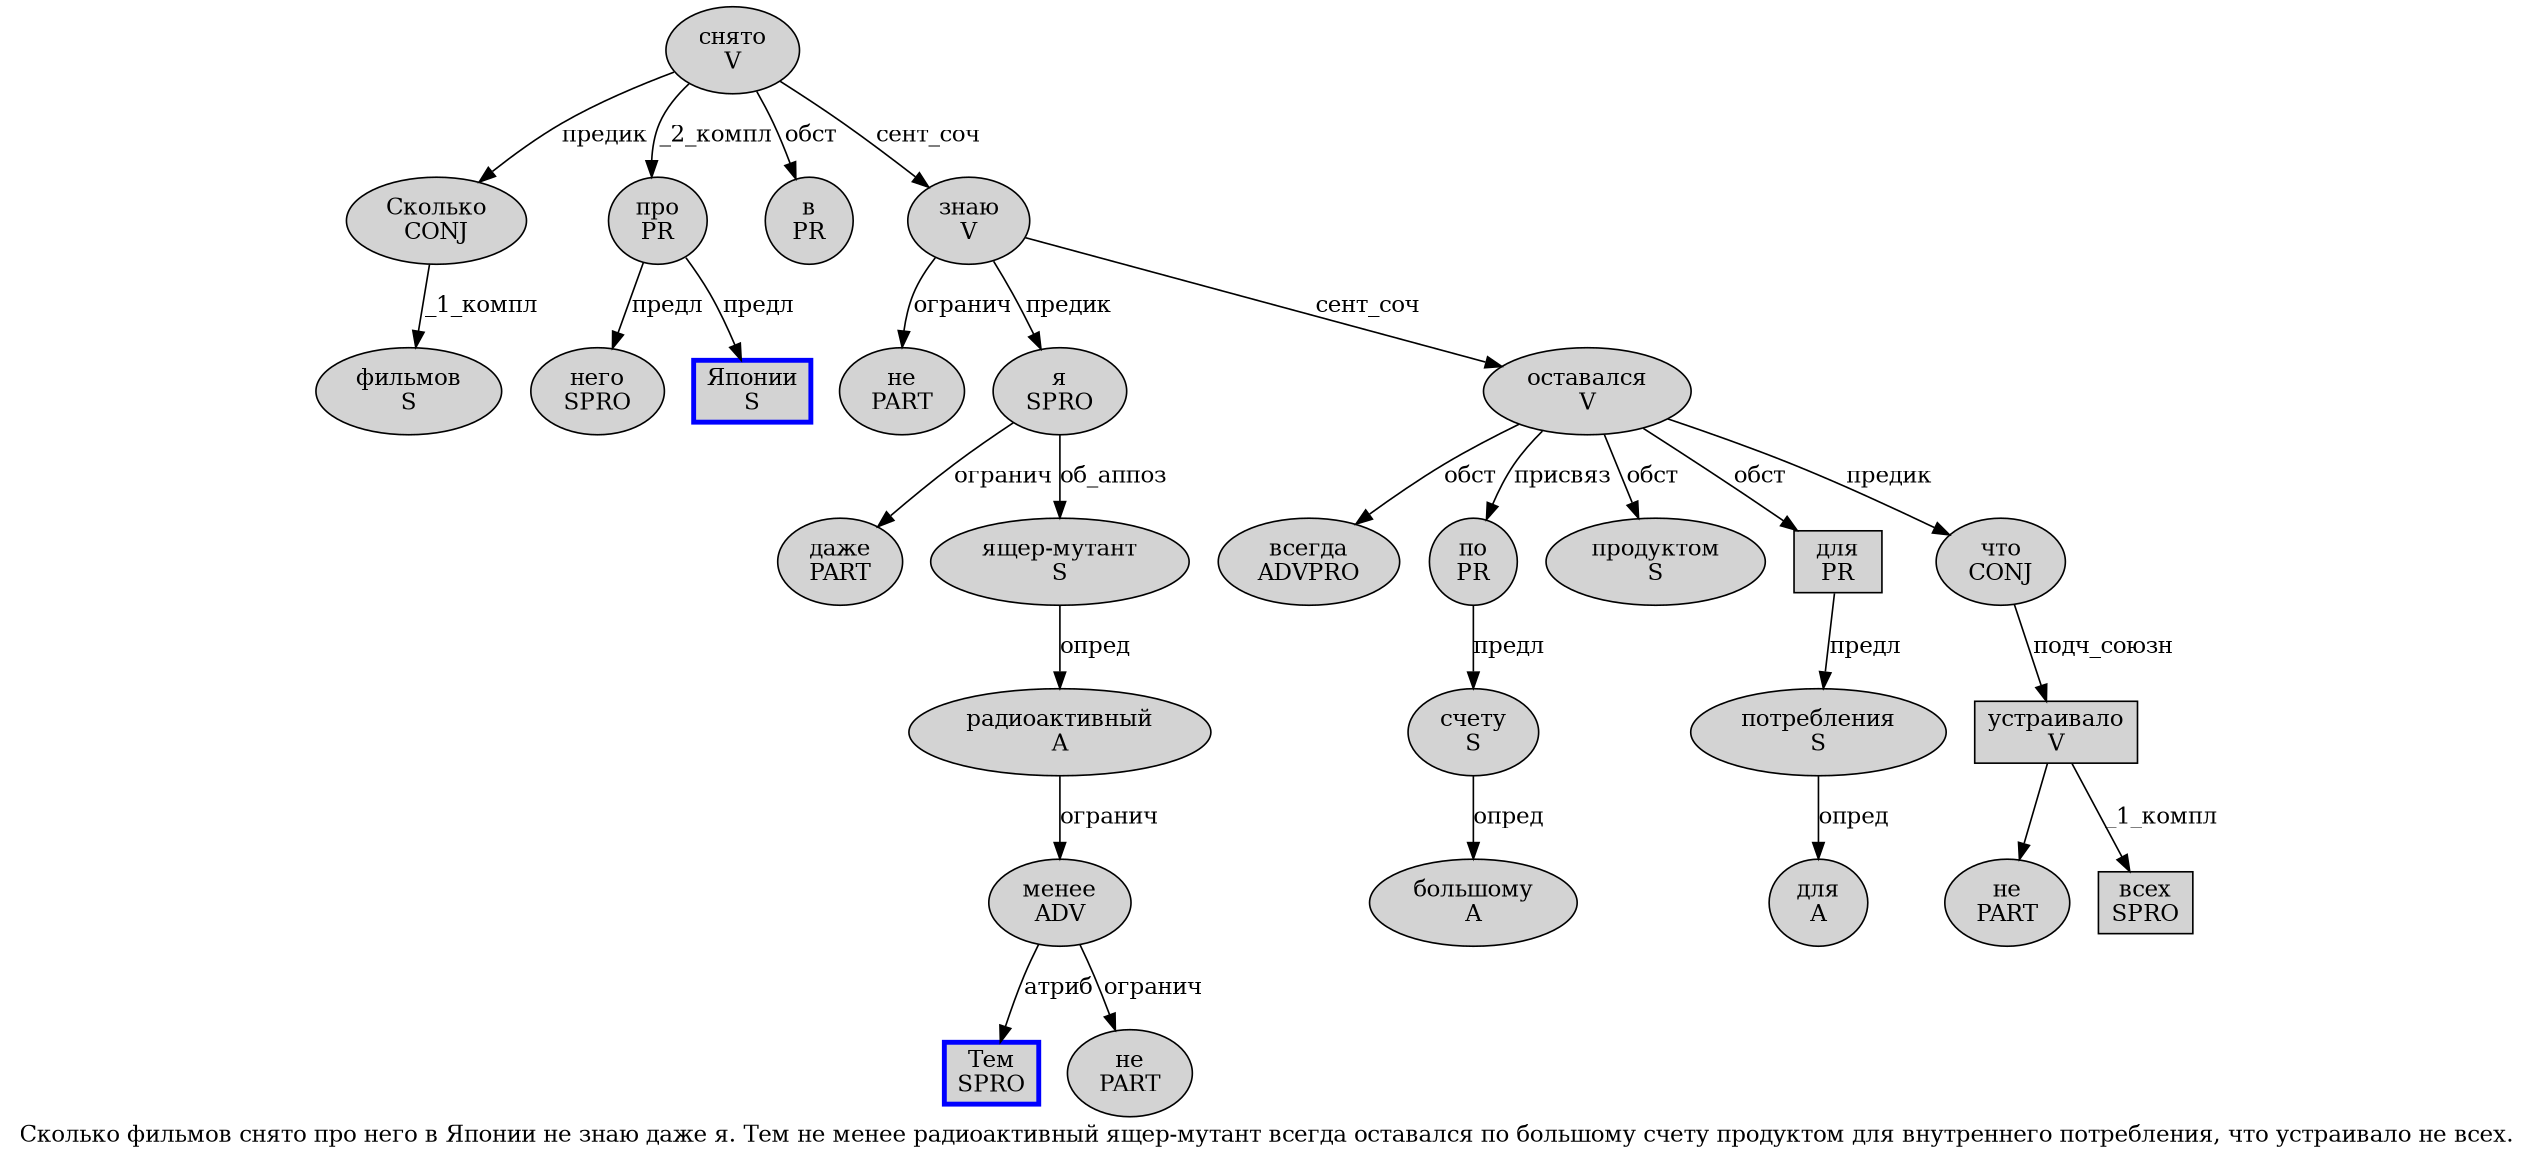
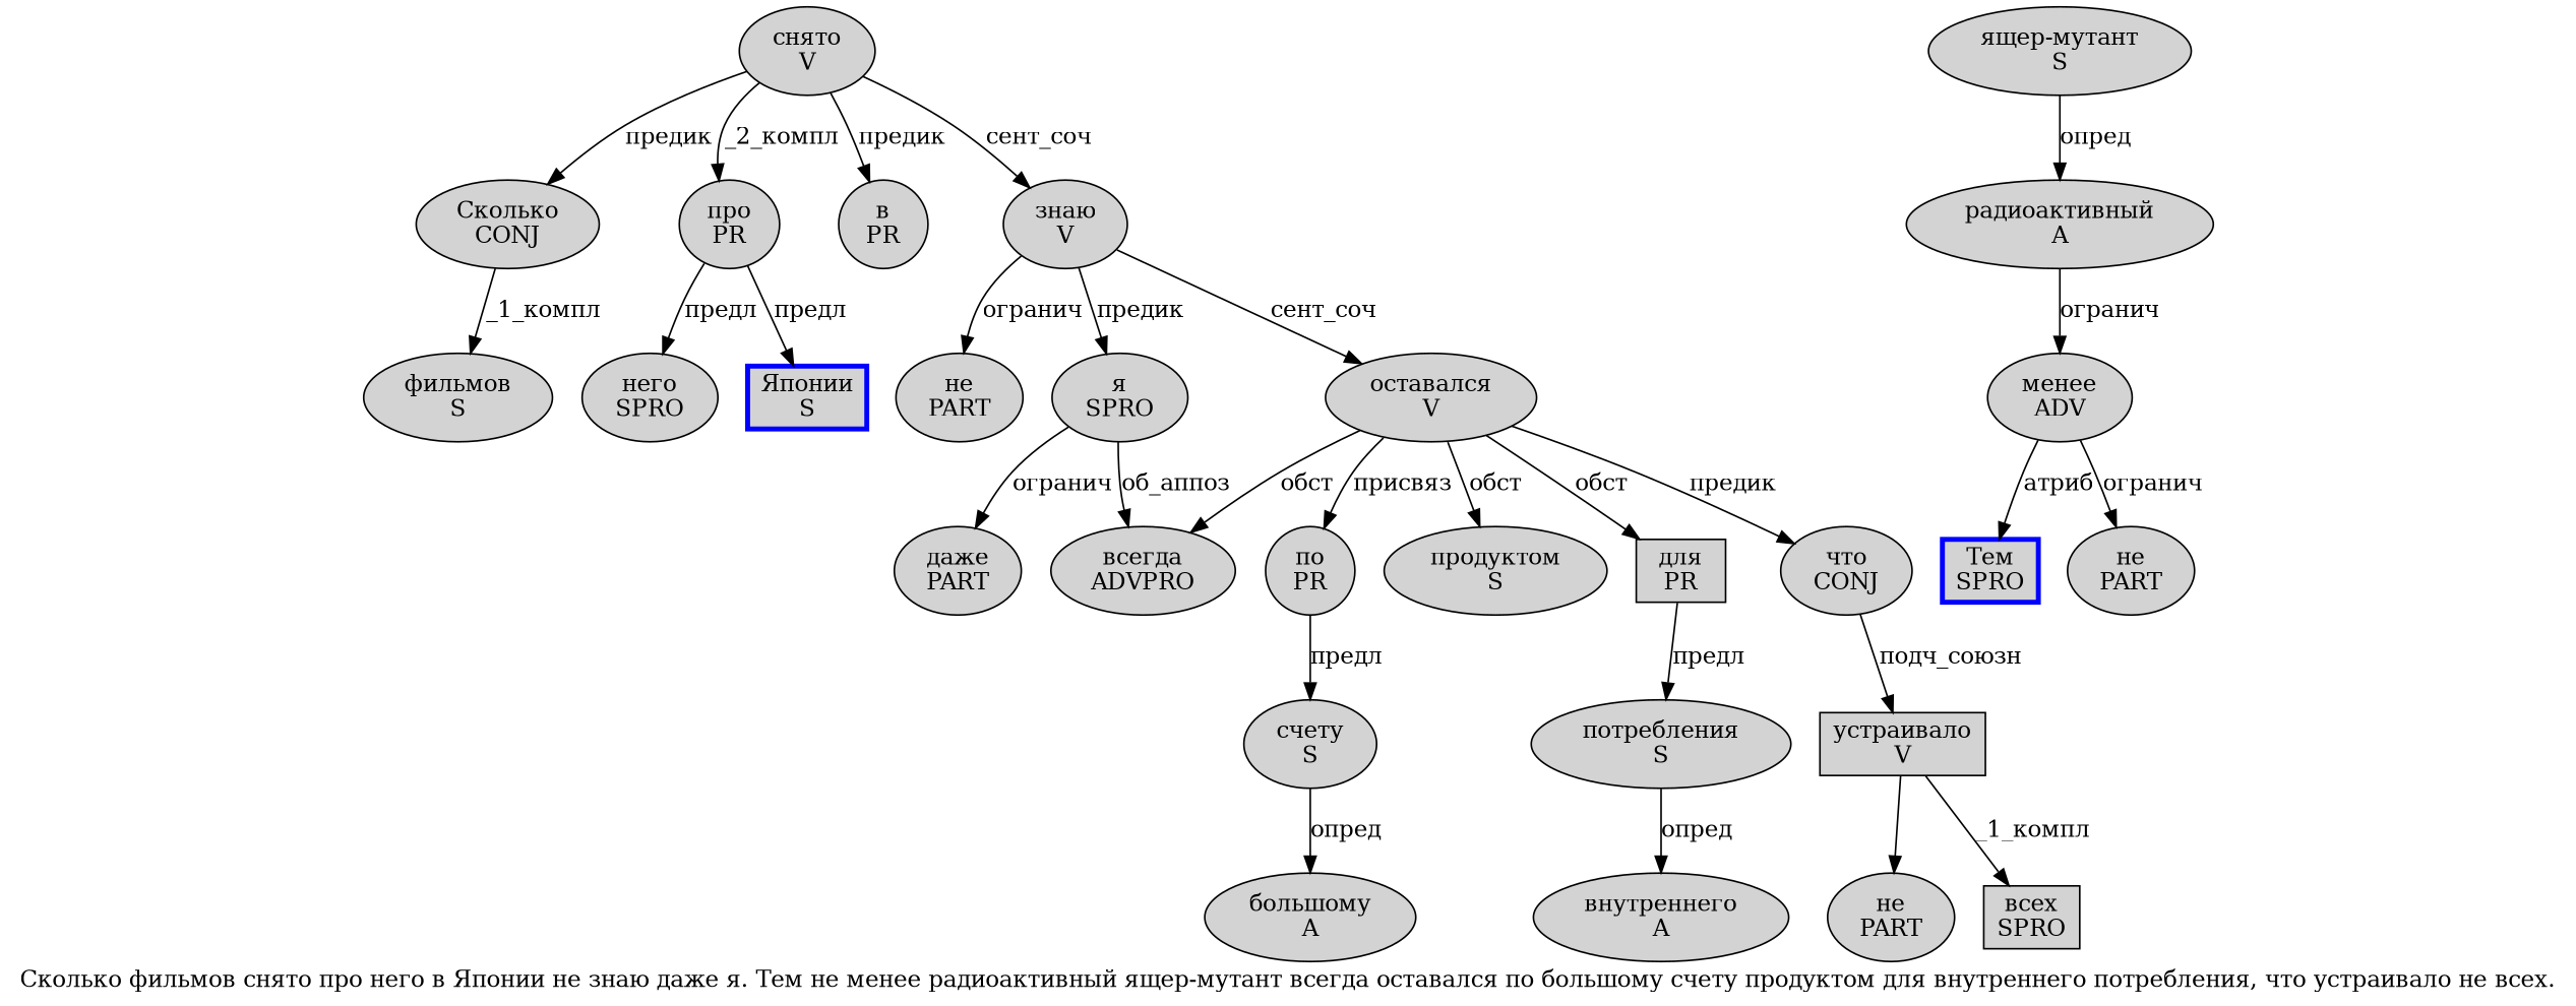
  digraph {
    label="Сколько фильмов снято про него в Японии не знаю даже я. Тем не менее радиоактивный ящер-мутант всегда оставался по большому счету продуктом для внутреннего потребления, что устраивало не всех."
    node [fillcolor=lightgray penwidth=1 shape=ellipse style=filled]
    n1 [label="Сколько\nCONJ"]
    n2 [label="фильмов\nS"]
    n3 [label="снято\nV"]
    n4 [label="про\nPR"]
    n5 [label="в\nPR"]
    n6 [label="знаю\nV"]
    n7 [label="него\nSPRO"]
    n8 [color=blue label="Японии\nS" penwidth=3 shape=box]
    n9 [label="не\nPART"]
    n10 [label="я\nSPRO"]
    n11 [label="оставался\nV"]
    n12 [label="даже\nPART"]
    n13 [label="ящер-мутант\nS"]
    n14 [label="всегда\nADVPRO"]
    n15 [label="по\nPR"]
    n16 [label="продуктом\nS"]
    n17 [label="для\nPR" shape=box]
    n18 [label="что\nCONJ"]
    n19 [label="радиоактивный\nA"]
    n20 [color=blue label="Тем\nSPRO" penwidth=3 shape=box]
    n21 [label="не\nPART"]
    n22 [label="менее\nADV"]
    n23 [label="счету\nS"]
    n24 [label="потребления\nS"]
    n25 [label="устраивало\nV" shape=box]
    n26 [label="большому\nA"]
-   n27 [label="для\nA"]
+   n27 [label="внутреннего\nA"]
    n28 [label="не\nPART"]
    n29 [label="всех\nSPRO" shape=box]
    n1 -> n2 [label="_1_компл"]
    n3 -> n1 [label="предик"]
    n3 -> n4 [label="_2_компл"]
-   n3 -> n5 [label="обст"]
+   n3 -> n5 [label="предик"]
    n3 -> n6 [label="сент_соч"]
    n4 -> n7 [label="предл"]
    n4 -> n8 [label="предл"]
    n6 -> n9 [label="огранич"]
    n6 -> n10 [label="предик"]
    n6 -> n11 [label="сент_соч"]
    n10 -> n12 [label="огранич"]
-   n10 -> n13 [label="об_аппоз"]
+   n10 -> n14 [label="об_аппоз"]
    n11 -> n14 [label="обст"]
    n11 -> n15 [label="присвяз"]
    n11 -> n16 [label="обст"]
    n11 -> n17 [label="обст"]
    n11 -> n18 [label="предик"]
    n13 -> n19 [label="опред"]
    n15 -> n23 [label="предл"]
    n17 -> n24 [label="предл"]
    n18 -> n25 [label="подч_союзн"]
    n19 -> n22 [label="огранич"]
    n22 -> n20 [label="атриб"]
    n22 -> n21 [label="огранич"]
    n23 -> n26 [label="опред"]
    n24 -> n27 [label="опред"]
    n25 -> n28
    n25 -> n29 [label="_1_компл"]
  }
